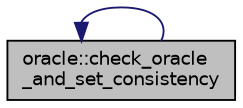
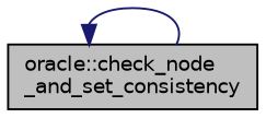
  digraph {
    rankdir=LR
-   n1 [color=black fillcolor=grey75 fontcolor=black fontname=Helvetica fontsize=10 height=0.2 label="oracle::check_oracle\l_and_set_consistency" shape=record style=filled width=0.4]
+   n1 [color=black fillcolor=grey75 fontcolor=black fontname=Helvetica fontsize=10 height=0.2 label="oracle::check_node\l_and_set_consistency" shape=record style=filled width=0.4]
    n1 -> n1 [color=midnightblue dir=back fontname=Helvetica fontsize=10 labelfontname=Helvetica labelfontsize=10 style=solid]
  }
